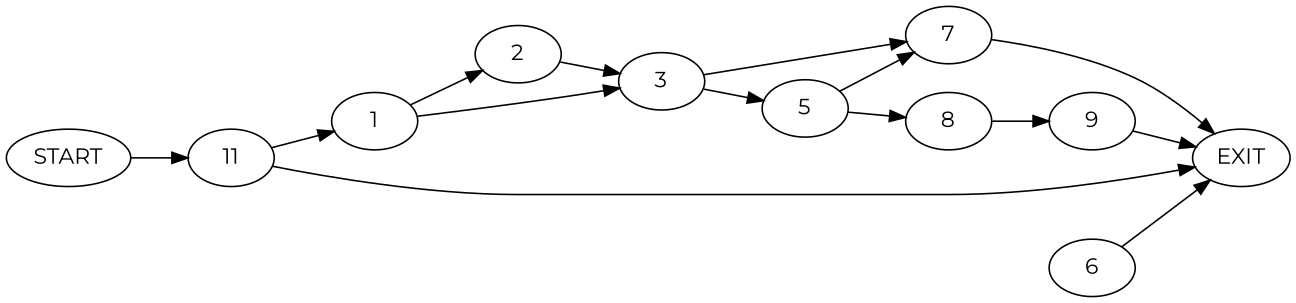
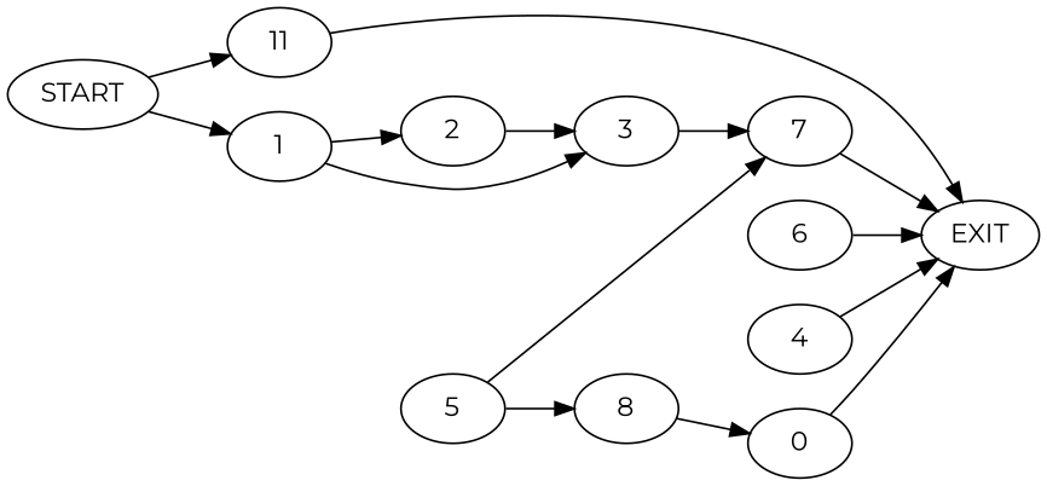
  digraph {
    fontname=Montserrat
    rankdir=LR
    node [fontname=Montserrat]
    edge [fontname=Montserrat]
    n1 [label=START]
    1
    11
    2
    3
    n6 [label=EXIT]
    6
    5
    7
+   4
    8
-   9
-   11 -> 1
+   9 [label=0]
+   n1 -> 1
    n1 -> 11
    1 -> 2
    1 -> 3
    11 -> n6
    2 -> 3
-   3 -> 5
    3 -> 7
    6 -> n6
    5 -> 7
    5 -> 8
    7 -> n6
+   4 -> n6
    8 -> 9
    9 -> n6
  }
